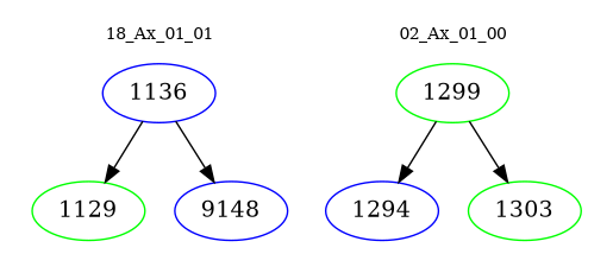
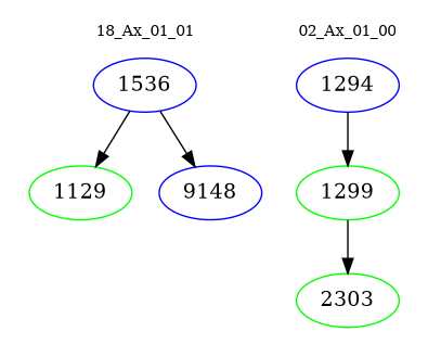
  digraph {
    node [color=blue]
    edge [color=black]
-   n1 [label=1136]
+   n1 [label=1536]
    n2 [color=green label=1129]
    n3 [label=9148]
    n4 [color=green label=1299]
    n5 [label=1294]
-   n6 [color=green label=1303]
+   n6 [color=green label=2303]
    subgraph cluster_1 {
      color=white
      fontsize=10
      label="18_Ax_01_01"
      n1
      n2
      n3
    }
    subgraph cluster_2 {
      color=white
      fontsize=10
      label="02_Ax_01_00"
      n4
      n5
      n6
    }
    n1 -> n2
    n1 -> n3
-   n4 -> n5
+   n5 -> n4
    n4 -> n6
  }
